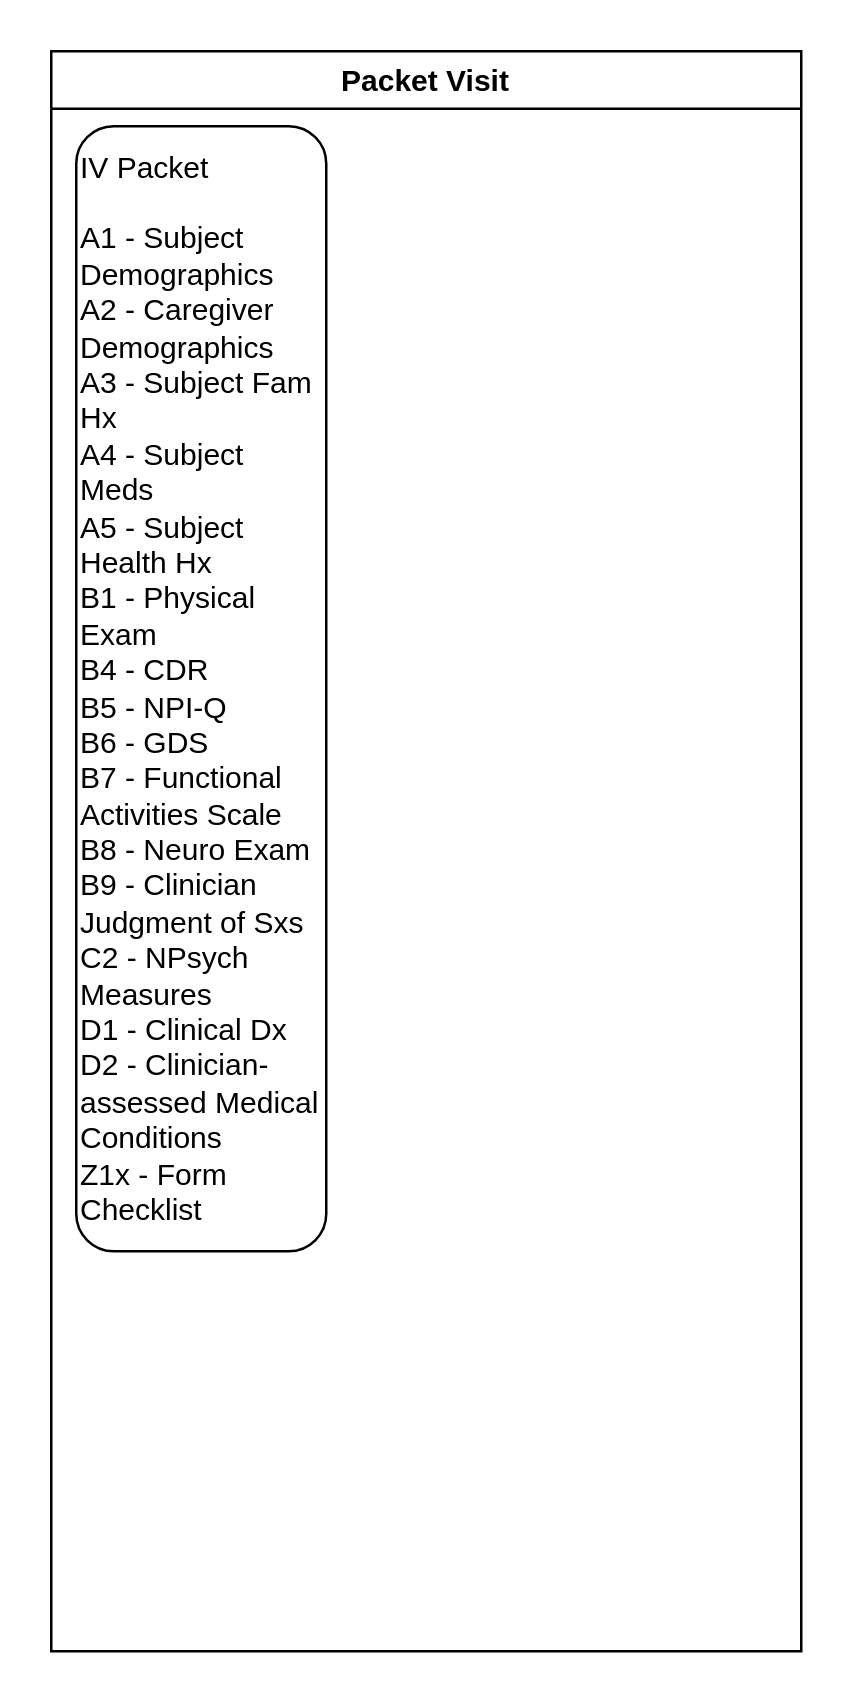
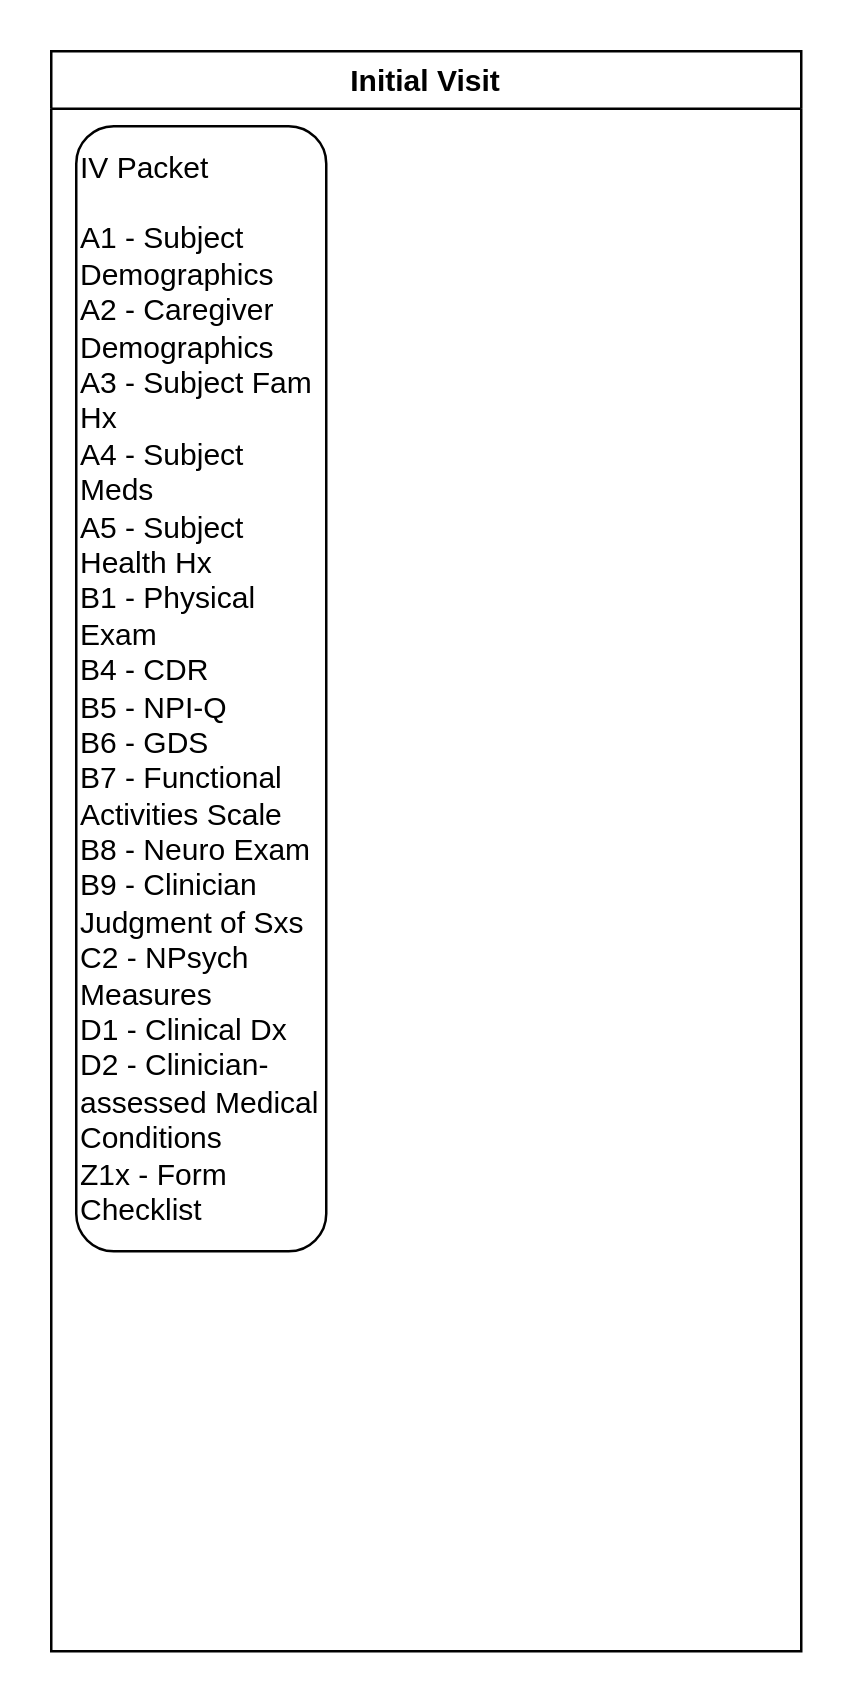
  <mxCell id="0" />
  <mxCell id="1" parent="0" />
- <mxCell id="2" value="Packet Visit" style="swimlane;" vertex="1" parent="1"><mxGeometry x="20" y="20" width="300" height="640" as="geometry"><mxRectangle y="-440" width="90" height="23" as="alternateBounds" /></mxGeometry></mxCell>
+ <mxCell id="2" value="Initial Visit" style="swimlane;" vertex="1" parent="1"><mxGeometry x="20" y="20" width="300" height="640" as="geometry"><mxRectangle y="-440" width="90" height="23" as="alternateBounds" /></mxGeometry></mxCell>
  <mxCell id="3" value="IV Packet&lt;br&gt;&lt;br&gt;A1 - Subject Demographics&lt;br&gt;A2 - Caregiver Demographics&lt;br&gt;A3 - Subject Fam Hx&lt;br&gt;A4 - Subject Meds&lt;br&gt;A5 - Subject Health Hx&lt;br&gt;B1 - Physical Exam&lt;br&gt;B4 - CDR&lt;br&gt;B5 - NPI-Q&lt;br&gt;B6 - GDS&lt;br&gt;B7 - Functional Activities Scale&lt;br&gt;B8 - Neuro Exam&lt;br&gt;B9 - Clinician Judgment of Sxs&lt;br&gt;C2 - NPsych Measures&lt;br&gt;D1 - Clinical Dx&lt;br&gt;D2 - Clinician-assessed Medical Conditions&lt;br&gt;Z1x - Form Checklist" style="rounded=1;whiteSpace=wrap;html=1;align=left;" vertex="1" parent="2"><mxGeometry x="10" y="30" width="100" height="450" as="geometry" /></mxCell>
